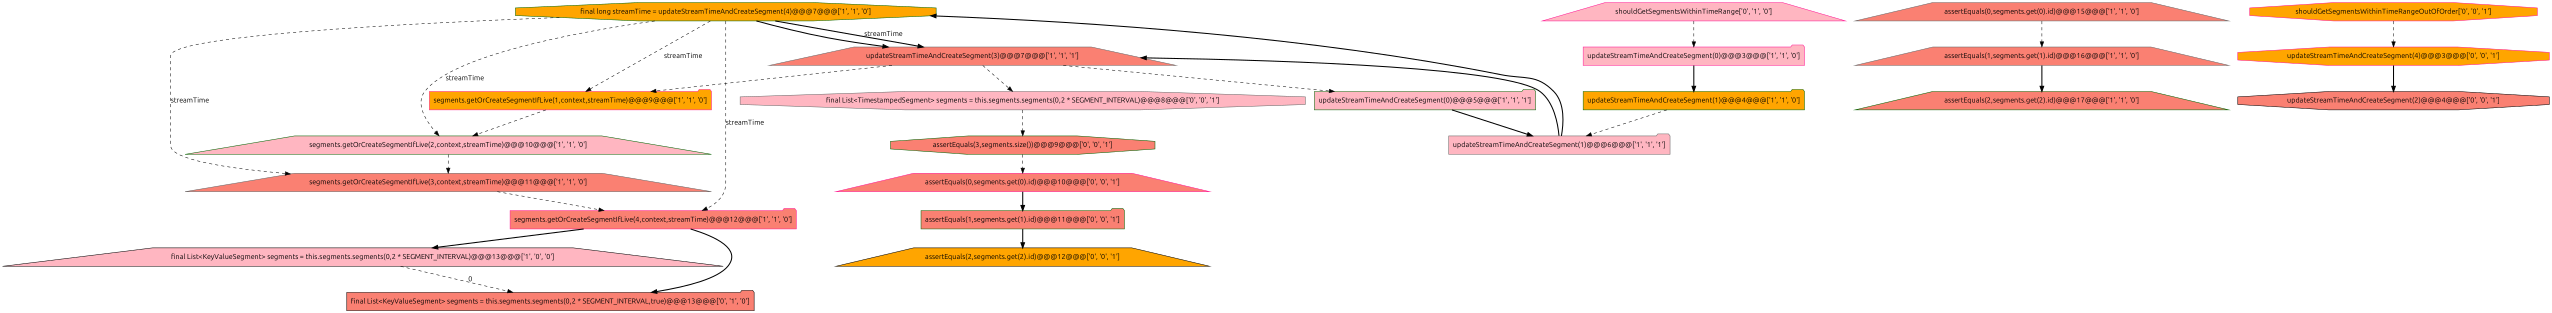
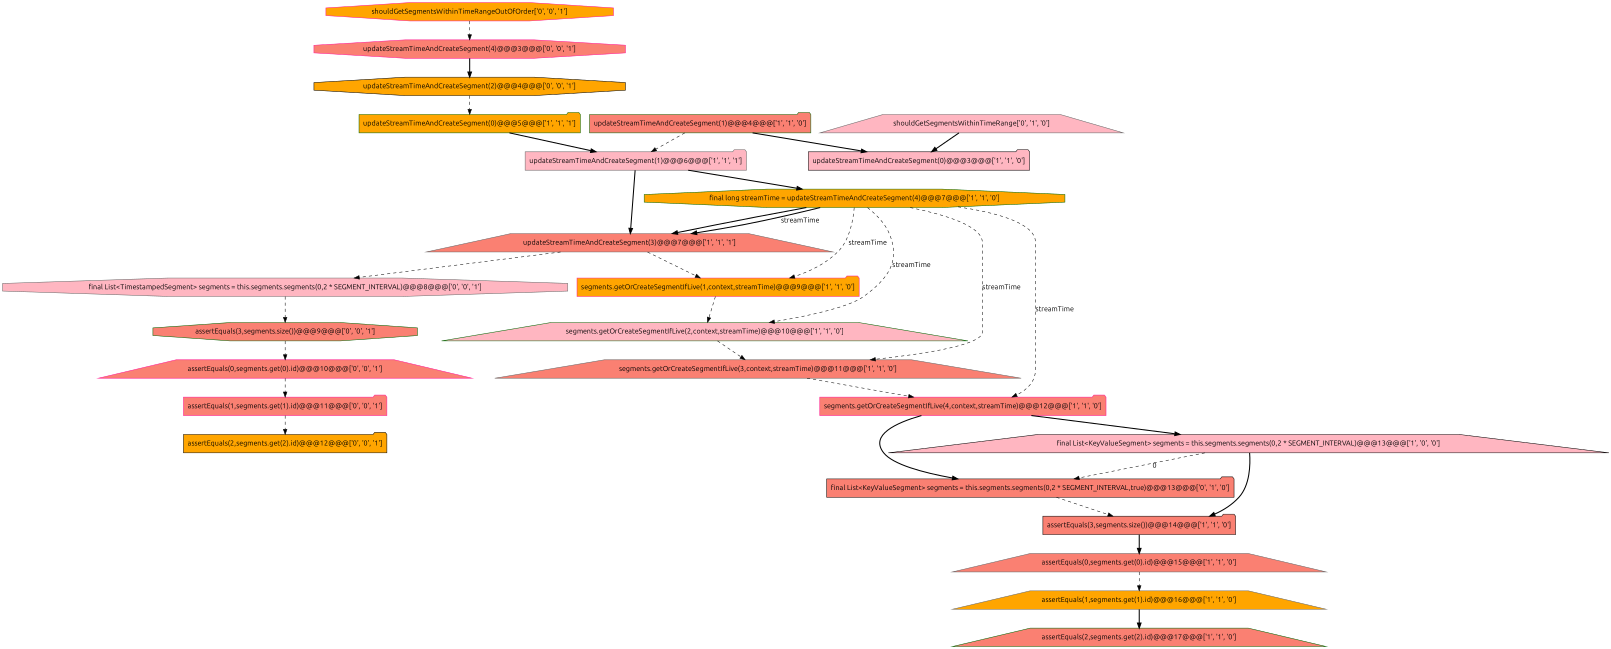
  digraph {
    fontname=Ubuntu
    node [color=deeppink fillcolor=salmon fontname=Ubuntu shape=folder style=filled]
    edge [fontname=Ubuntu style=dashed]
    n1 [color=darkgreen fillcolor=lightpink label="segments.getOrCreateSegmentIfLive(2,context,streamTime)@@@10@@@['1', '1', '0']" shape=trapezium]
    n2 [color=gray40 label="segments.getOrCreateSegmentIfLive(3,context,streamTime)@@@11@@@['1', '1', '0']" shape=trapezium]
    n3 [label="segments.getOrCreateSegmentIfLive(4,context,streamTime)@@@12@@@['1', '1', '0']"]
+   n4 [color=black label="assertEquals(3,segments.size())@@@14@@@['1', '1', '0']"]
    n5 [color=gray40 label="assertEquals(0,segments.get(0).id)@@@15@@@['1', '1', '0']" shape=trapezium]
-   n6 [color=gray40 label="assertEquals(1,segments.get(1).id)@@@16@@@['1', '1', '0']" shape=trapezium]
-   n7 [fillcolor=lightpink label="updateStreamTimeAndCreateSegment(0)@@@3@@@['1', '1', '0']"]
-   n8 [color=darkgreen fillcolor=orange label="updateStreamTimeAndCreateSegment(1)@@@4@@@['1', '1', '0']"]
+   n6 [color=gray40 fillcolor=orange label="assertEquals(1,segments.get(1).id)@@@16@@@['1', '1', '0']" shape=trapezium]
+   n7 [color=black fillcolor=lightpink label="updateStreamTimeAndCreateSegment(0)@@@3@@@['1', '1', '0']"]
+   n8 [color=darkgreen label="updateStreamTimeAndCreateSegment(1)@@@4@@@['1', '1', '0']"]
    n9 [color=gray40 fillcolor=lightpink label="updateStreamTimeAndCreateSegment(1)@@@6@@@['1', '1', '1']"]
-   n10 [color=darkgreen fillcolor=lightpink label="updateStreamTimeAndCreateSegment(0)@@@5@@@['1', '1', '1']"]
+   n10 [color=darkgreen fillcolor=orange label="updateStreamTimeAndCreateSegment(0)@@@5@@@['1', '1', '1']"]
    n11 [color=black fillcolor=lightpink label="final List<KeyValueSegment> segments = this.segments.segments(0,2 * SEGMENT_INTERVAL)@@@13@@@['1', '0', '0']" shape=trapezium]
    n12 [color=black label="final List<KeyValueSegment> segments = this.segments.segments(0,2 * SEGMENT_INTERVAL,true)@@@13@@@['0', '1', '0']"]
    n13 [label="assertEquals(0,segments.get(0).id)@@@10@@@['0', '0', '1']" shape=trapezium]
-   n14 [color=darkgreen label="assertEquals(1,segments.get(1).id)@@@11@@@['0', '0', '1']"]
-   n15 [color=black fillcolor=orange label="assertEquals(2,segments.get(2).id)@@@12@@@['0', '0', '1']" shape=trapezium]
+   n14 [label="assertEquals(1,segments.get(1).id)@@@11@@@['0', '0', '1']"]
+   n15 [color=black fillcolor=orange label="assertEquals(2,segments.get(2).id)@@@12@@@['0', '0', '1']"]
    n16 [color=gray40 fillcolor=lightpink label="final List<TimestampedSegment> segments = this.segments.segments(0,2 * SEGMENT_INTERVAL)@@@8@@@['0', '0', '1']" shape=octagon]
    n17 [color=darkgreen label="assertEquals(3,segments.size())@@@9@@@['0', '0', '1']" shape=octagon]
    n18 [color=darkgreen fillcolor=orange label="final long streamTime = updateStreamTimeAndCreateSegment(4)@@@7@@@['1', '1', '0']" shape=octagon]
    n19 [color=gray40 label="updateStreamTimeAndCreateSegment(3)@@@7@@@['1', '1', '1']" shape=trapezium]
    n20 [color=darkgreen label="assertEquals(2,segments.get(2).id)@@@17@@@['1', '1', '0']" shape=trapezium]
    n21 [fillcolor=orange label="segments.getOrCreateSegmentIfLive(1,context,streamTime)@@@9@@@['1', '1', '0']"]
-   n22 [color=black label="updateStreamTimeAndCreateSegment(2)@@@4@@@['0', '0', '1']" shape=octagon]
+   n22 [color=black fillcolor=orange label="updateStreamTimeAndCreateSegment(2)@@@4@@@['0', '0', '1']" shape=octagon]
    n23 [fillcolor=orange label="shouldGetSegmentsWithinTimeRangeOutOfOrder['0', '0', '1']" shape=octagon]
-   n24 [fillcolor=orange label="updateStreamTimeAndCreateSegment(4)@@@3@@@['0', '0', '1']" shape=octagon]
-   n25 [fillcolor=lightpink label="shouldGetSegmentsWithinTimeRange['0', '1', '0']" shape=trapezium]
+   n24 [label="updateStreamTimeAndCreateSegment(4)@@@3@@@['0', '0', '1']" shape=octagon]
+   n25 [color=gray40 fillcolor=lightpink label="shouldGetSegmentsWithinTimeRange['0', '1', '0']" shape=trapezium]
    n1 -> n2
    n2 -> n3
    n3 -> n11 [style=bold]
    n3 -> n12 [style=bold]
+   n4 -> n5 [style=bold]
    n5 -> n6
    n6 -> n20 [style=bold]
-   n7 -> n8 [style=bold]
+   n8 -> n7 [style=bold]
    n8 -> n9
    n9 -> n18 [style=bold]
    n9 -> n19 [style=bold]
    n10 -> n9 [style=bold]
+   n11 -> n4 [style=bold]
    n11 -> n12 [label=0]
-   n13 -> n14 [style=bold]
-   n14 -> n15 [style=bold]
+   n12 -> n4
+   n13 -> n14
+   n14 -> n15
    n16 -> n17
    n17 -> n13
    n18 -> n1 [label=streamTime]
    n18 -> n2 [label=streamTime]
    n18 -> n3 [label=streamTime]
    n18 -> n19 [style=bold]
    n18 -> n19 [label=streamTime style=bold]
    n18 -> n21 [label=streamTime]
    n19 -> n16
    n19 -> n21
    n21 -> n1
-   n19 -> n10
+   n22 -> n10
    n23 -> n24
    n24 -> n22 [style=bold]
-   n25 -> n7
+   n25 -> n7 [style=bold]
  }
